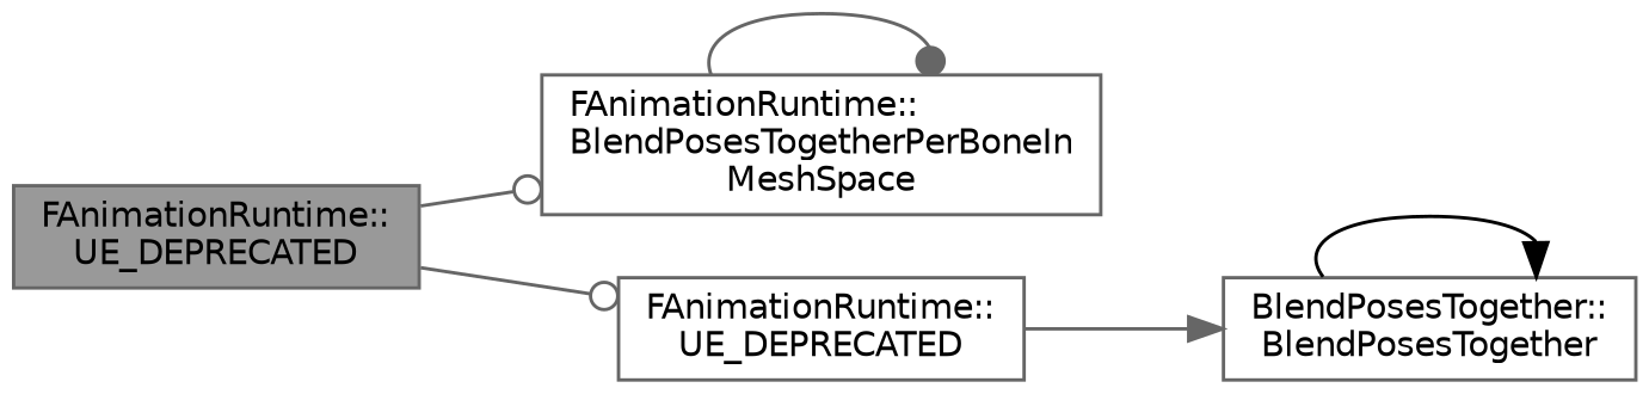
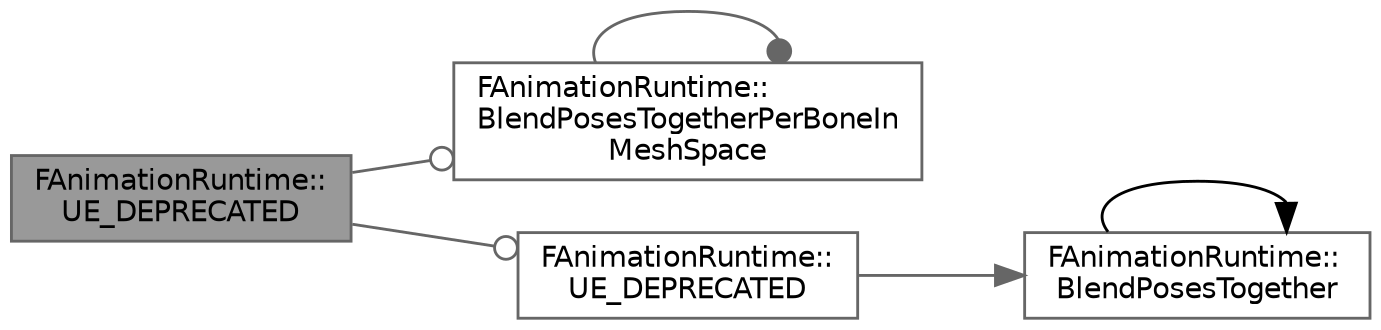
  digraph {
    rankdir=LR
    node [color=grey40 fillcolor=white fontname=Helvetica fontsize=10 shape=box style=filled]
    edge [color=gray40 fontname=Helvetica fontsize=10 labelfontname=Helvetica labelfontsize=10 style=solid arrowhead=odot]
    n1 [color=gray40 fillcolor=grey60 fontcolor=black height=0.2 label="FAnimationRuntime::\lUE_DEPRECATED" width=0.4]
    n2 [height=0.2 label="FAnimationRuntime::\lBlendPosesTogetherPerBoneIn\lMeshSpace" width=0.4]
    n3 [height=0.2 label="FAnimationRuntime::\lUE_DEPRECATED" width=0.4]
-   n4 [height=0.2 label="BlendPosesTogether::\lBlendPosesTogether" width=0.4]
+   n4 [height=0.2 label="FAnimationRuntime::\lBlendPosesTogether" width=0.4]
    n1 -> n2
    n1 -> n3
    n2 -> n2 [arrowhead=dot]
    n3 -> n4 [arrowhead=normal]
    n4 -> n4 [color=black arrowhead=normal]
  }
